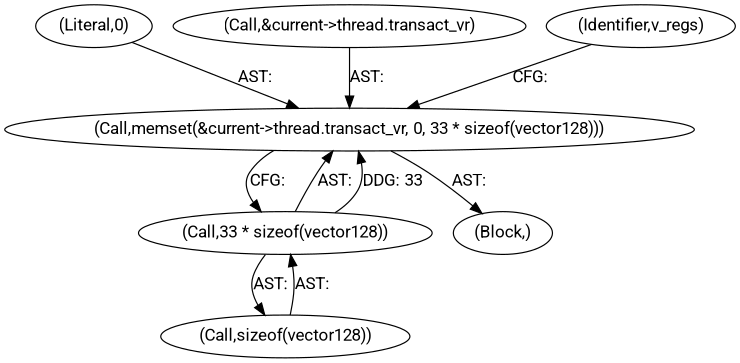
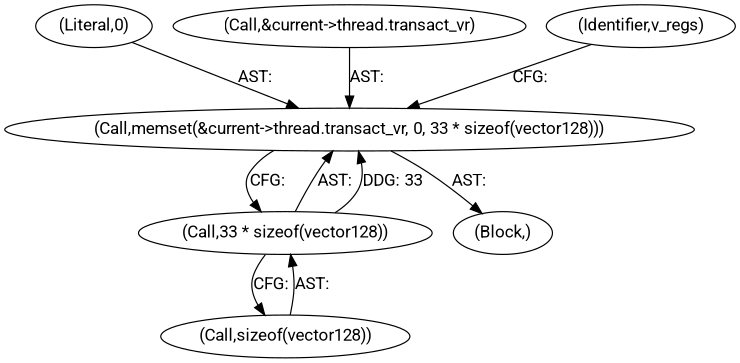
  digraph {
    fontname=Roboto
    node [fontname=Roboto]
    edge [fontname=Roboto]
    n1 [label="(Call,memset(&current->thread.transact_vr, 0, 33 * sizeof(vector128)))"]
    n2 [label="(Call,33 * sizeof(vector128))"]
    n3 [label="(Block,)"]
    n4 [label="(Call,sizeof(vector128))"]
    n5 [label="(Literal,0)"]
    n6 [label="(Call,&current->thread.transact_vr)"]
    n7 [label="(Identifier,v_regs)"]
    n1 -> n2 [label="CFG: "]
    n1 -> n3 [label="AST: "]
    n2 -> n1 [label="AST: "]
    n2 -> n1 [label="DDG: 33"]
-   n2 -> n4 [label="AST: "]
+   n2 -> n4 [label="CFG: "]
    n4 -> n2 [label="AST: "]
    n5 -> n1 [label="AST: "]
    n6 -> n1 [label="AST: "]
    n7 -> n1 [label="CFG: "]
  }
